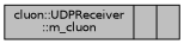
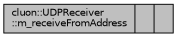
  digraph {
    rankdir=LR
-   n1 [color=black fillcolor=grey75 fontcolor=black fontname=Helvetica fontsize=10 height=0.2 label="{cluon::UDPReceiver\l::m_cluon\n||}" shape=record style=filled width=0.4]
+   n1 [color=black fillcolor=grey75 fontcolor=black fontname=Helvetica fontsize=10 height=0.2 label="{cluon::UDPReceiver\l::m_receiveFromAddress\n||}" shape=record style=filled width=0.4]
  }
